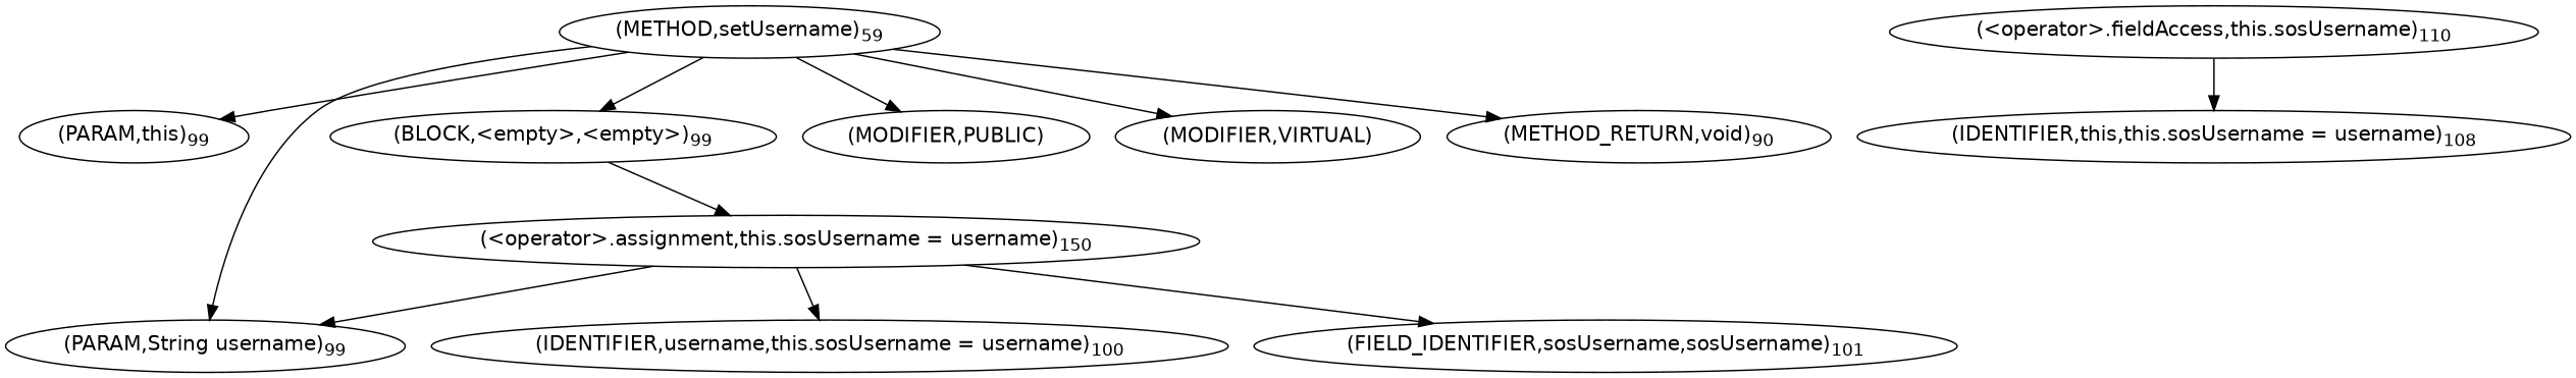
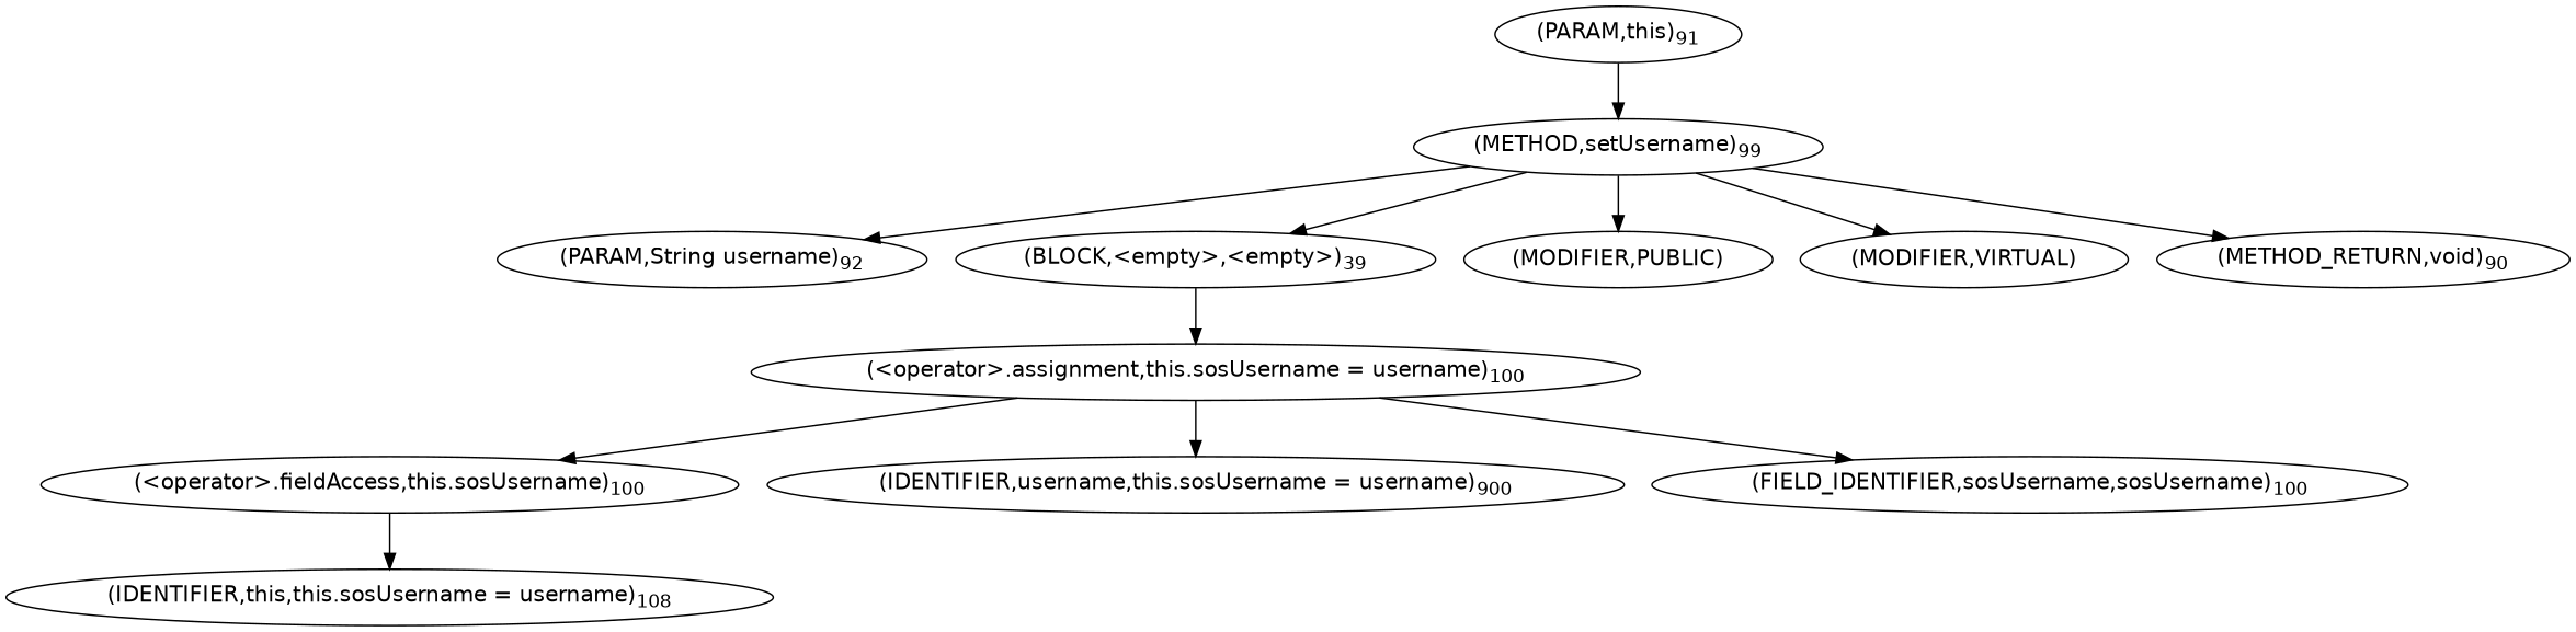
  digraph {
    fontname="DejaVu Sans"
    node [fontname="DejaVu Sans"]
    edge [fontname="DejaVu Sans"]
-   n1 [label=<(METHOD,setUsername)<SUB>59</SUB>>]
-   n2 [label=<(PARAM,this)<SUB>99</SUB>>]
-   n3 [label=<(PARAM,String username)<SUB>99</SUB>>]
-   n4 [label=<(BLOCK,&lt;empty&gt;,&lt;empty&gt;)<SUB>99</SUB>>]
+   n1 [label=<(METHOD,setUsername)<SUB>99</SUB>>]
+   n2 [label=<(PARAM,this)<SUB>91</SUB>>]
+   n3 [label=<(PARAM,String username)<SUB>92</SUB>>]
+   n4 [label=<(BLOCK,&lt;empty&gt;,&lt;empty&gt;)<SUB>39</SUB>>]
    n5 [label=<(MODIFIER,PUBLIC)>]
    n6 [label=<(MODIFIER,VIRTUAL)>]
    n7 [label=<(METHOD_RETURN,void)<SUB>90</SUB>>]
-   n8 [label=<(&lt;operator&gt;.assignment,this.sosUsername = username)<SUB>150</SUB>>]
-   n9 [label=<(&lt;operator&gt;.fieldAccess,this.sosUsername)<SUB>110</SUB>>]
-   n10 [label=<(IDENTIFIER,username,this.sosUsername = username)<SUB>100</SUB>>]
-   n11 [label=<(FIELD_IDENTIFIER,sosUsername,sosUsername)<SUB>101</SUB>>]
+   n8 [label=<(&lt;operator&gt;.assignment,this.sosUsername = username)<SUB>100</SUB>>]
+   n9 [label=<(&lt;operator&gt;.fieldAccess,this.sosUsername)<SUB>100</SUB>>]
+   n10 [label=<(IDENTIFIER,username,this.sosUsername = username)<SUB>900</SUB>>]
+   n11 [label=<(FIELD_IDENTIFIER,sosUsername,sosUsername)<SUB>100</SUB>>]
    n12 [label=<(IDENTIFIER,this,this.sosUsername = username)<SUB>108</SUB>>]
-   n1 -> n2
+   n2 -> n1
    n1 -> n3
    n1 -> n4
    n1 -> n5
    n1 -> n6
    n1 -> n7
    n4 -> n8
-   n8 -> n3
+   n8 -> n9
    n8 -> n10
    n8 -> n11
    n9 -> n12
  }
